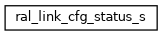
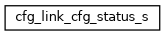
  digraph {
    rankdir=LR
-   n1 [color=black fillcolor=white fontname=Helvetica fontsize=10 height=0.2 label=ral_link_cfg_status_s shape=record style=filled width=0.4]
+   n1 [color=black fillcolor=white fontname=Helvetica fontsize=10 height=0.2 label=cfg_link_cfg_status_s shape=record style=filled width=0.4]
  }
